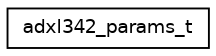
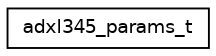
  digraph {
    rankdir=LR
-   n1 [color=black fillcolor=white fontname=Helvetica fontsize=10 height=0.2 label=adxl342_params_t shape=record style=filled width=0.4]
+   n1 [color=black fillcolor=white fontname=Helvetica fontsize=10 height=0.2 label=adxl345_params_t shape=record style=filled width=0.4]
  }
